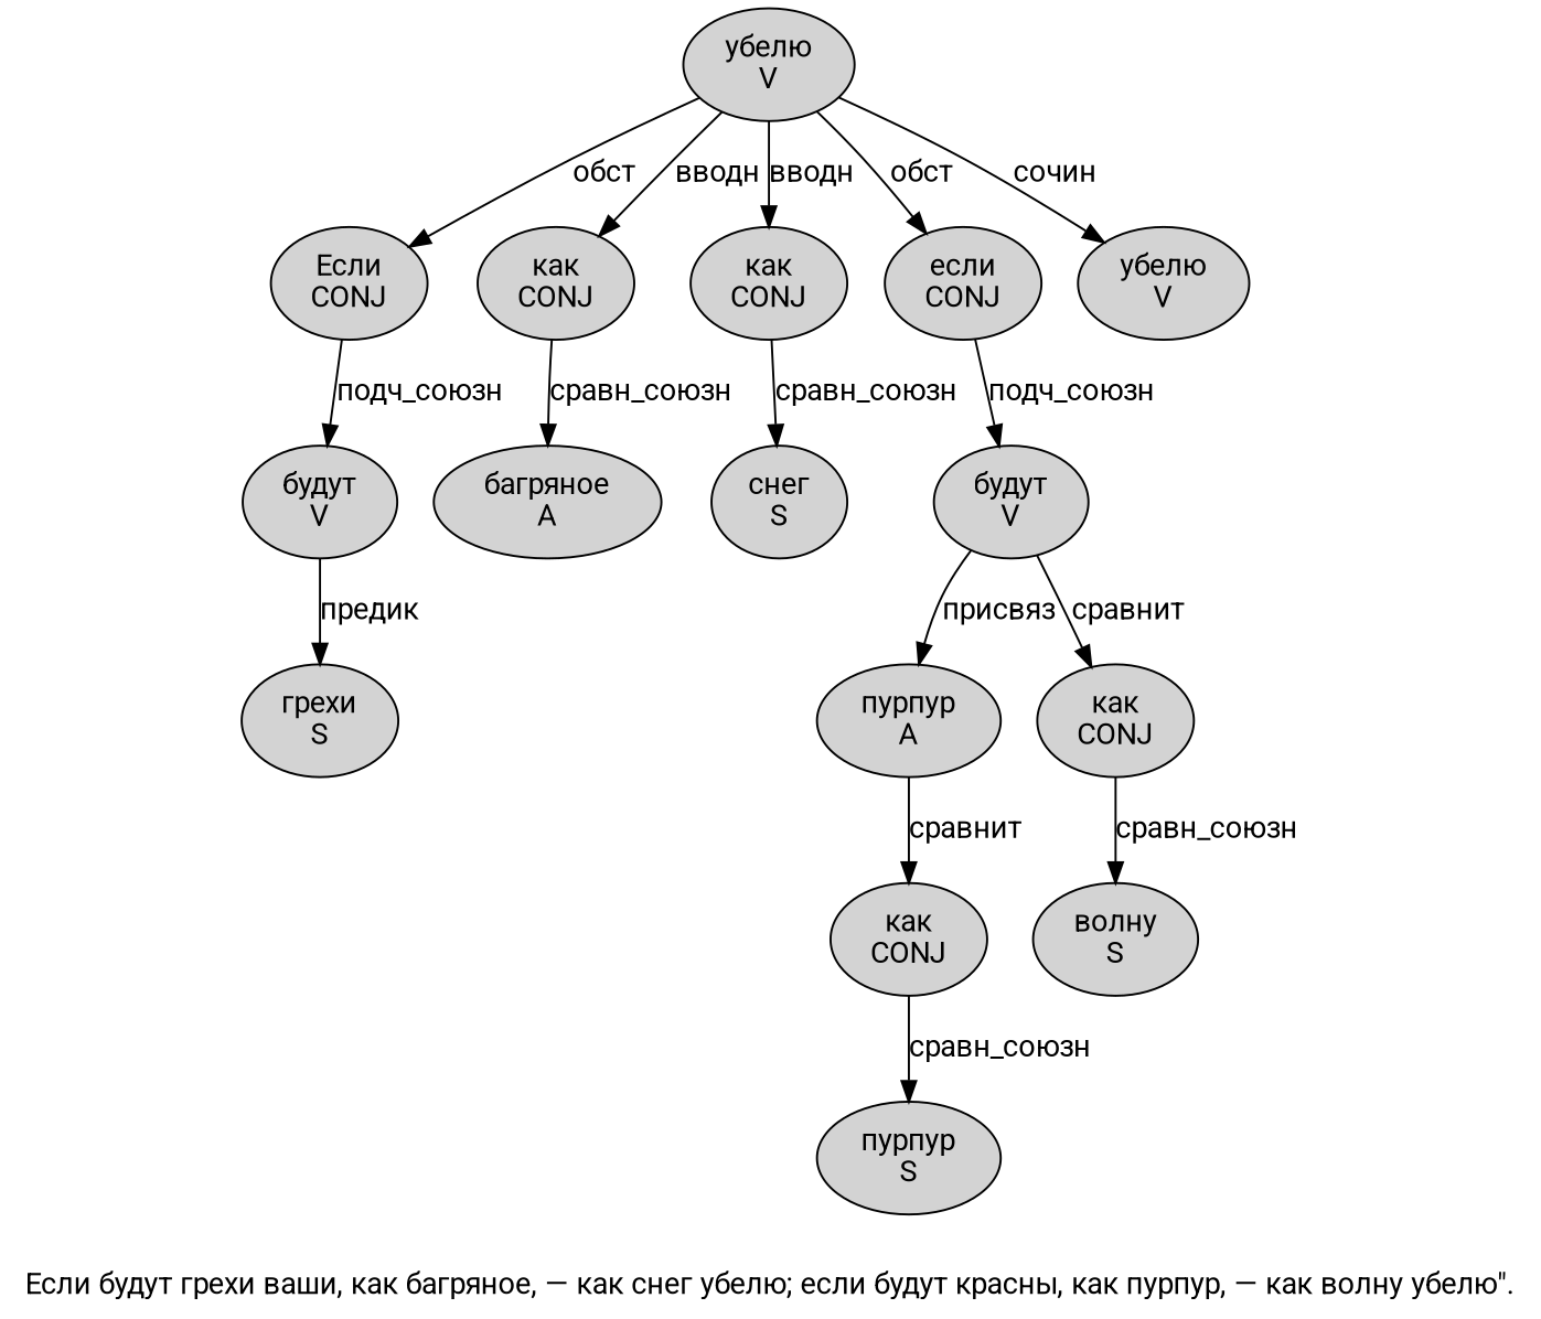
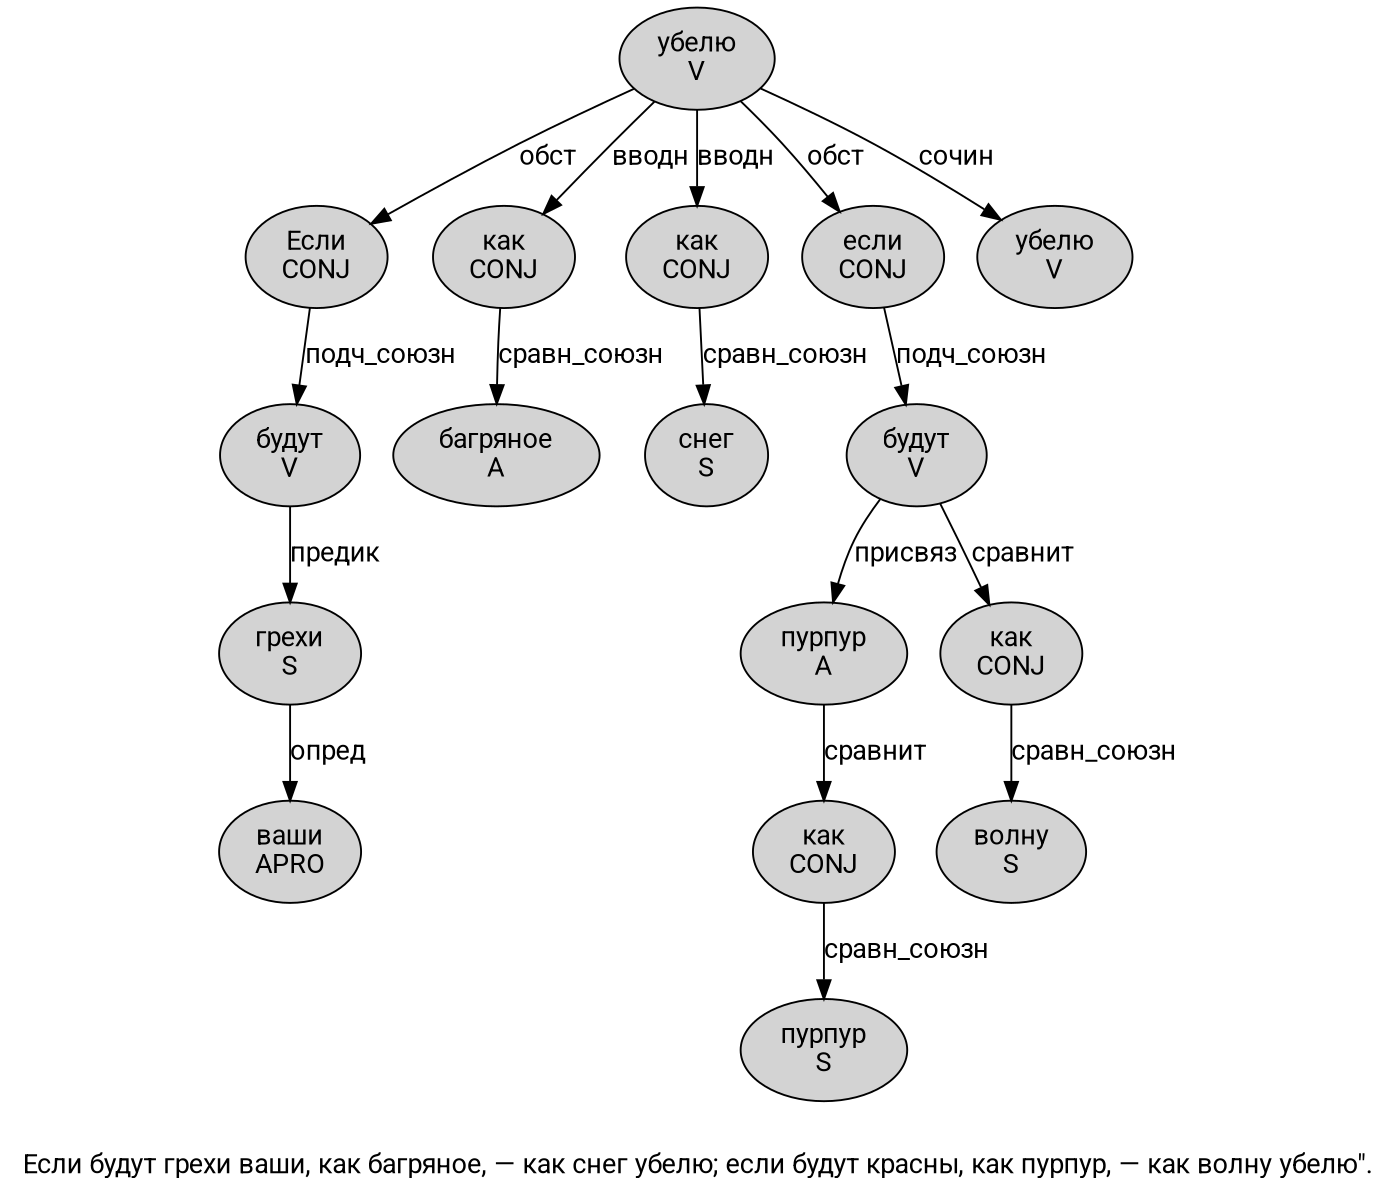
  digraph {
    fontname=Roboto
    label="Если будут грехи ваши, как багряное, — как снег убелю; если будут красны, как пурпур, — как волну убелю\"."
    node [fillcolor=lightgray fontname=Roboto penwidth=1 shape=ellipse style=filled]
    edge [fontname=Roboto]
    n1 [label="Если\nCONJ"]
    n2 [label="будут\nV"]
    n3 [label="грехи\nS"]
+   n4 [label="ваши\nAPRO"]
    n5 [label="как\nCONJ"]
    n6 [label="багряное\nA"]
    n7 [label="как\nCONJ"]
    n8 [label="снег\nS"]
    n9 [label="убелю\nV"]
    n10 [label="если\nCONJ"]
    n11 [label="убелю\nV"]
    n12 [label="будут\nV"]
    n13 [label="пурпур\nA"]
    n14 [label="как\nCONJ"]
    n15 [label="как\nCONJ"]
    n16 [label="волну\nS"]
    n17 [label="пурпур\nS"]
    n1 -> n2 [label="подч_союзн"]
    n2 -> n3 [label="предик"]
+   n3 -> n4 [label="опред"]
    n5 -> n6 [label="сравн_союзн"]
    n7 -> n8 [label="сравн_союзн"]
    n9 -> n1 [label="обст"]
    n9 -> n5 [label="вводн"]
    n9 -> n7 [label="вводн"]
    n9 -> n10 [label="обст"]
    n9 -> n11 [label="сочин"]
    n10 -> n12 [label="подч_союзн"]
    n12 -> n13 [label="присвяз"]
    n12 -> n14 [label="сравнит"]
    n13 -> n15 [label="сравнит"]
    n14 -> n16 [label="сравн_союзн"]
    n15 -> n17 [label="сравн_союзн"]
  }
